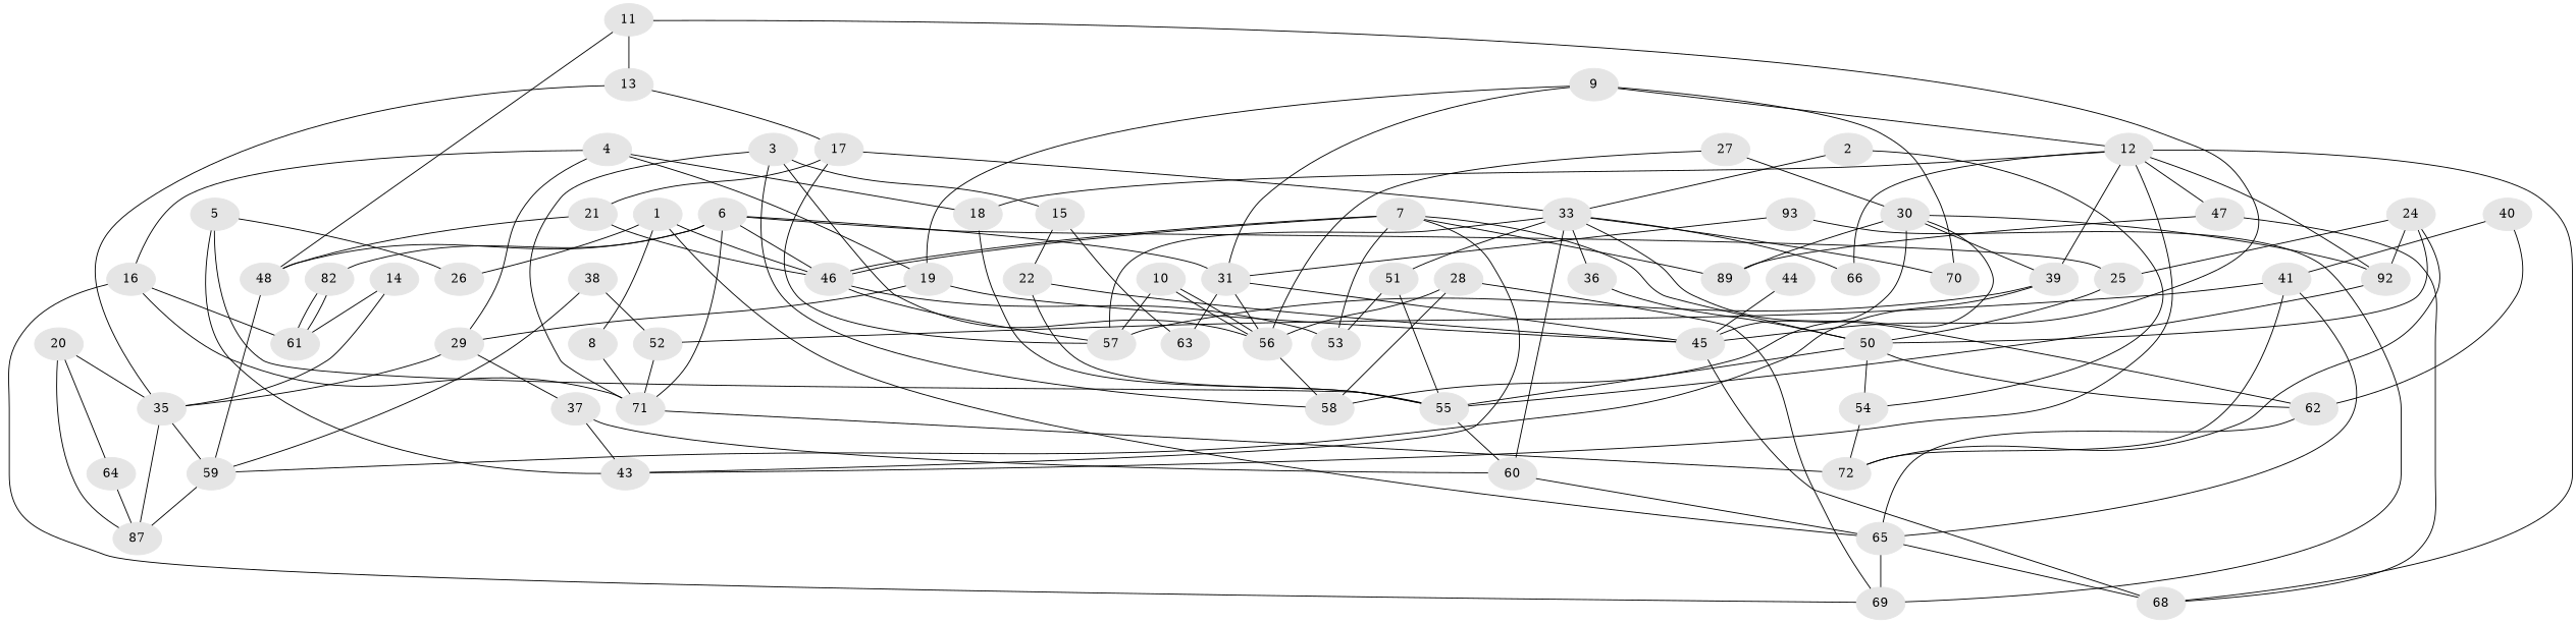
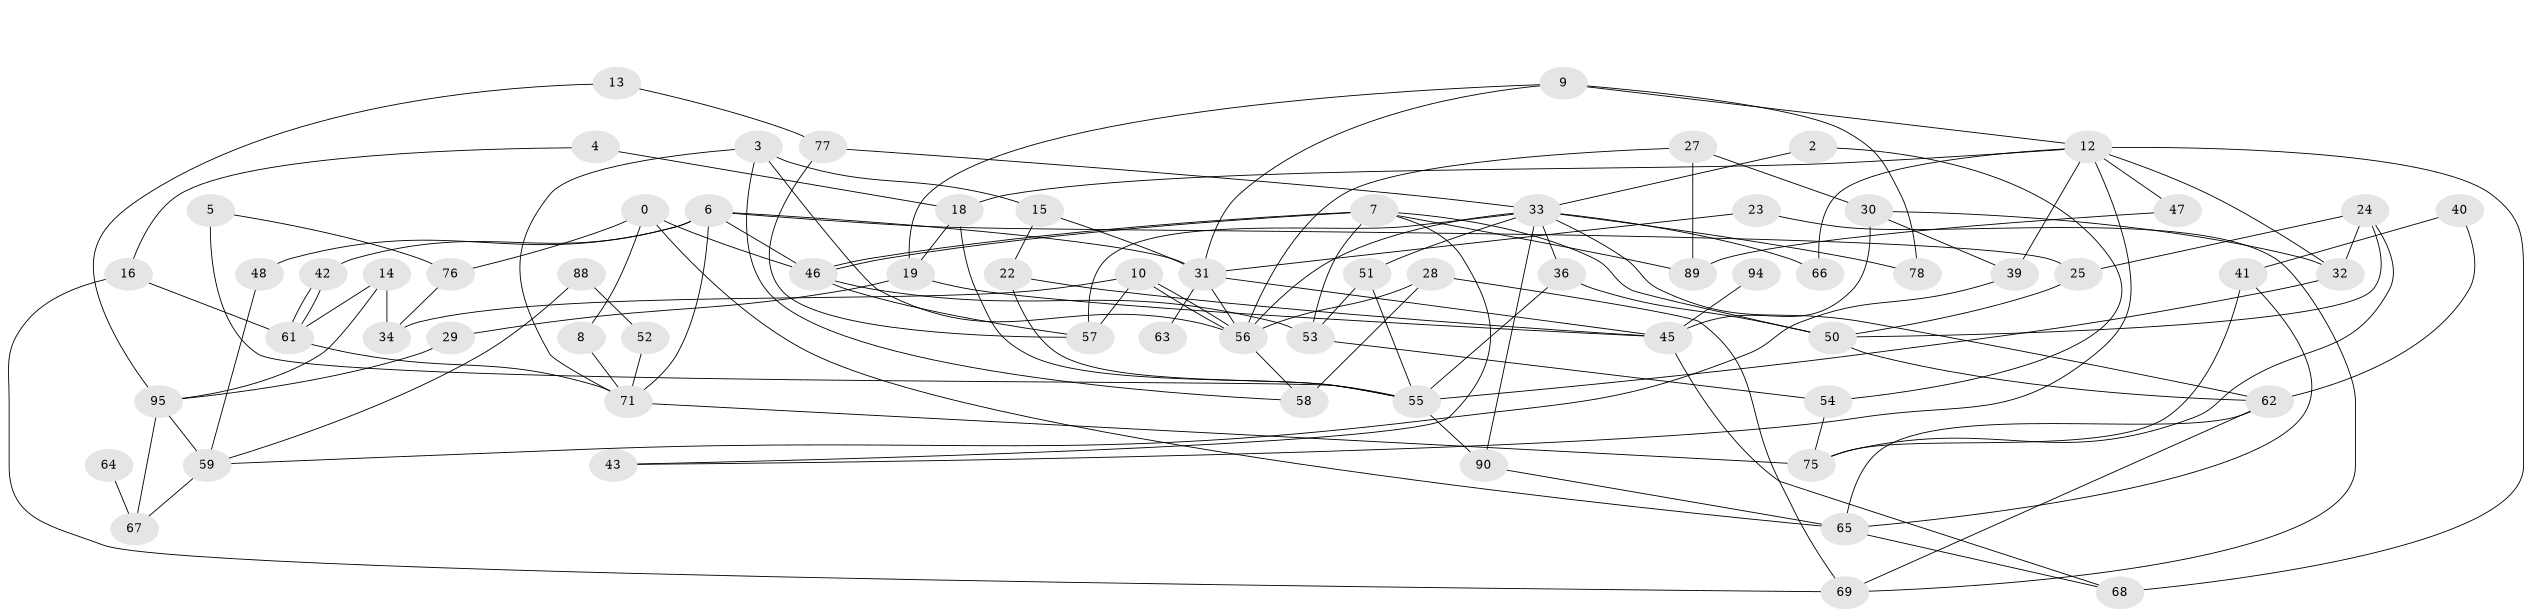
  graph {
    node [color=gray90 style=filled]
-   1
+   1 [label=0]
    8
-   26
+   26 [label=76]
    46
    65
    71
+   34
    53
    57
    68
    2
    33
    54
    56
-   70
+   70 [label=78]
    66
    36
    51
-   60
+   60 [label=90]
    62
-   72
+   72 [label=75]
    3
    15
    58
    22
    63
    4
    16
    18
    29
    61
    69
    55
    19
-   35
-   37
+   35 [label=95]
    5
    43
    6
    25
    31
-   42 [label=82]
+   42
    48
    50
    45
    59
    7
    n48 [label=89]
    9
    12
-   32 [label=92]
+   32
    39
    47
    10
-   11
    13
-   17
-   21
-   67 [label=87]
+   17 [label=77]
+   67
    14
-   20
    64
-   23 [label=93]
+   23
    24
    27
    30
    28
-   44
-   38
+   44 [label=94]
+   38 [label=88]
    52
    40
    41
    1 -- 8
    1 -- 26
    1 -- 46
    1 -- 65
    8 -- 71
+   26 -- 34
    46 -- 53
    46 -- 57
    65 -- 68
    71 -- 72
    2 -- 33
    2 -- 54
    33 -- 57
+   33 -- 56
    33 -- 70
    33 -- 66
    33 -- 36
    33 -- 51
    33 -- 60
    33 -- 62
    54 -- 72
    56 -- 58
    36 -- 50
    51 -- 53
    51 -- 55
    60 -- 65
    62 -- 65
-   65 -- 69
+   62 -- 69
    3 -- 71
    3 -- 56
    3 -- 15
    3 -- 58
    15 -- 22
-   15 -- 63
+   15 -- 31
    22 -- 55
    22 -- 45
    4 -- 16
    4 -- 18
-   4 -- 29
-   16 -- 71
+   61 -- 71
    16 -- 61
    16 -- 69
    18 -- 55
-   4 -- 19
+   18 -- 19
    29 -- 35
-   29 -- 37
    55 -- 60
    19 -- 29
    19 -- 45
    35 -- 59
    35 -- 67
-   37 -- 60
-   37 -- 43
    5 -- 26
    5 -- 55
-   5 -- 43
    6 -- 46
    6 -- 71
    6 -- 25
    6 -- 31
    6 -- 42
    6 -- 48
    25 -- 50
    31 -- 56
    31 -- 63
    31 -- 45
    42 -- 61
    42 -- 61
    48 -- 59
-   50 -- 54
+   53 -- 54
    50 -- 62
-   50 -- 55
+   36 -- 55
    45 -- 68
    59 -- 67
    7 -- 46
    7 -- 46
    7 -- 53
    7 -- 43
    7 -- 50
    7 -- n48
    9 -- 70
    9 -- 19
    9 -- 31
    9 -- 12
    12 -- 68
    12 -- 66
    12 -- 18
    12 -- 43
    12 -- 32
    12 -- 39
    12 -- 47
    32 -- 55
-   39 -- 57
    39 -- 59
-   47 -- 68
    47 -- n48
+   10 -- 34
    10 -- 57
    10 -- 56
    10 -- 56
-   11 -- 48
-   11 -- 45
-   11 -- 13
    13 -- 35
    13 -- 17
    17 -- 57
    17 -- 33
-   17 -- 21
-   21 -- 46
-   21 -- 48
+   14 -- 34
    14 -- 61
    14 -- 35
-   20 -- 35
-   20 -- 67
-   20 -- 64
    64 -- 67
    23 -- 69
    23 -- 31
    24 -- 72
    24 -- 25
    24 -- 50
    24 -- 32
    27 -- 56
    27 -- 30
-   30 -- 58
    30 -- 45
-   30 -- n48
+   27 -- n48
    30 -- 32
    30 -- 39
    28 -- 56
    28 -- 58
    28 -- 69
    44 -- 45
    38 -- 59
    38 -- 52
    52 -- 71
    40 -- 62
    40 -- 41
    41 -- 65
    41 -- 72
-   41 -- 52
  }
